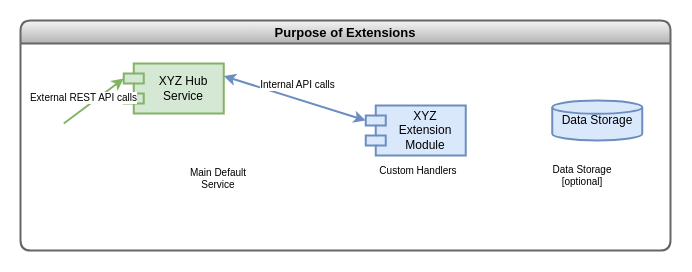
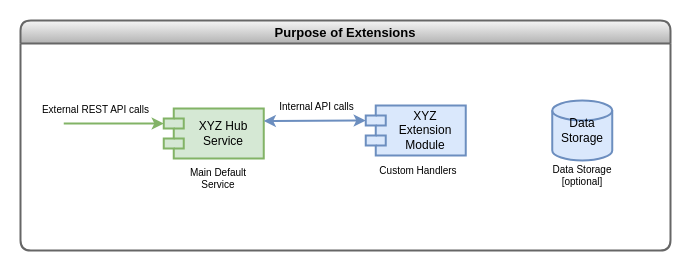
  <mxCell id="0" />
  <mxCell id="1" parent="0" />
  <mxCell id="2" value="Purpose of Extensions" style="swimlane;rounded=1;shadow=0;sketch=0;fontSize=13;strokeWidth=2;collapsible=0;fillColor=#f5f5f5;gradientColor=#b3b3b3;strokeColor=#666666;" parent="1" vertex="1"><mxGeometry x="20" y="20" width="650" height="230" as="geometry" /></mxCell>
- <mxCell id="3" value="Data Storage" style="strokeWidth=2;html=1;shape=mxgraph.flowchart.database;whiteSpace=wrap;labelBackgroundColor=none;fontSize=12;fillColor=#dae8fc;strokeColor=#6c8ebf;" parent="2" vertex="1"><mxGeometry x="531.75" y="80" width="90" height="40" as="geometry" /></mxCell>
+ <mxCell id="3" value="Data Storage" style="strokeWidth=2;html=1;shape=mxgraph.flowchart.database;whiteSpace=wrap;labelBackgroundColor=none;fontSize=12;fillColor=#dae8fc;strokeColor=#6c8ebf;" parent="2" vertex="1"><mxGeometry x="531.75" y="80" width="60" height="60" as="geometry" /></mxCell>
  <mxCell id="4" value="XYZ Extension Module" style="shape=module;align=left;spacingLeft=20;align=center;verticalAlign=middle;labelBackgroundColor=none;fontSize=12;strokeWidth=2;fillColor=#dae8fc;whiteSpace=wrap;strokeColor=#6c8ebf;" parent="2" vertex="1"><mxGeometry x="345.25" y="85" width="100" height="50" as="geometry" /></mxCell>
- <mxCell id="5" value="XYZ Hub Service" style="shape=module;align=left;spacingLeft=20;align=center;verticalAlign=middle;labelBackgroundColor=none;fontSize=12;strokeWidth=2;fillColor=#d5e8d4;whiteSpace=wrap;strokeColor=#82b366;" parent="2" vertex="1"><mxGeometry x="103.25" y="43" width="100" height="50" as="geometry" /></mxCell>
+ <mxCell id="5" value="XYZ Hub Service" style="shape=module;align=left;spacingLeft=20;align=center;verticalAlign=middle;labelBackgroundColor=none;fontSize=12;strokeWidth=2;fillColor=#d5e8d4;whiteSpace=wrap;strokeColor=#82b366;" parent="2" vertex="1"><mxGeometry x="143.25" y="88" width="100" height="50" as="geometry" /></mxCell>
  <mxCell id="6" style="rounded=0;orthogonalLoop=1;jettySize=auto;html=1;entryX=0;entryY=0;entryDx=0;entryDy=15;entryPerimeter=0;fontSize=10;fontColor=#000000;endArrow=classic;endFill=1;strokeColor=#6c8ebf;strokeWidth=2;fillColor=#dae8fc;exitX=1;exitY=0.25;exitDx=0;exitDy=0;startArrow=classic;startFill=1;" parent="2" source="5" target="4" edge="1"><mxGeometry relative="1" as="geometry"><mxPoint x="453.25" y="153" as="sourcePoint" /><mxPoint x="533.75" y="153" as="targetPoint" /></mxGeometry></mxCell>
  <mxCell id="7" value="Internal API calls" style="edgeLabel;html=1;align=center;verticalAlign=middle;resizable=0;points=[];fontSize=10;fontColor=#000000;" parent="6" vertex="1" connectable="0"><mxGeometry x="0.02" y="2" relative="1" as="geometry"><mxPoint y="-13" as="offset" /></mxGeometry></mxCell>
  <mxCell id="8" value="Main Default Service" style="text;html=1;strokeColor=none;fillColor=none;align=center;verticalAlign=middle;whiteSpace=wrap;rounded=0;fontColor=#000000;fontSize=10;" parent="2" vertex="1"><mxGeometry x="153.25" y="143" width="90" height="30" as="geometry" /></mxCell>
  <mxCell id="9" value="Custom Handlers" style="text;html=1;strokeColor=none;fillColor=none;align=center;verticalAlign=middle;whiteSpace=wrap;rounded=0;fontColor=#000000;fontSize=10;" parent="2" vertex="1"><mxGeometry x="353.25" y="135" width="90" height="30" as="geometry" /></mxCell>
  <mxCell id="10" value="Data Storage&lt;br&gt;[optional]" style="text;html=1;strokeColor=none;fillColor=none;align=center;verticalAlign=middle;whiteSpace=wrap;rounded=0;fontColor=#000000;fontSize=10;" parent="2" vertex="1"><mxGeometry x="516.75" y="140" width="90" height="30" as="geometry" /></mxCell>
  <mxCell id="11" style="rounded=0;orthogonalLoop=1;jettySize=auto;html=1;entryX=0;entryY=0;entryDx=0;entryDy=15;entryPerimeter=0;fontSize=10;fontColor=#000000;endArrow=classic;endFill=1;strokeColor=#82b366;strokeWidth=2;fillColor=#d5e8d4;startArrow=none;startFill=0;" parent="1" target="5" edge="1"><mxGeometry relative="1" as="geometry"><mxPoint x="63.25" y="123" as="sourcePoint" /><mxPoint x="375.25" y="130" as="targetPoint" /></mxGeometry></mxCell>
  <mxCell id="12" value="External REST API calls" style="edgeLabel;html=1;align=center;verticalAlign=middle;resizable=0;points=[];fontSize=10;fontColor=#000000;" parent="11" vertex="1" connectable="0"><mxGeometry x="-0.46" y="1" relative="1" as="geometry"><mxPoint x="4" y="-14" as="offset" /></mxGeometry></mxCell>
